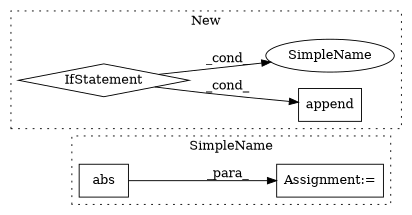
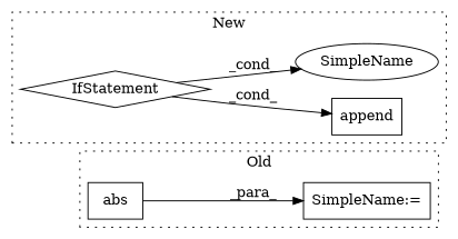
  digraph {
    rankdir=LR
    node [a=32 shape=box]
    n1 [l="4,1" label=abs s="5192,5217"]
-   n2 [a=7 l=1 label="Assignment:=" s=5263]
+   n2 [a=7 l=1 label="SimpleName:=" s=5263]
    n3 [l="7,1" label=append s="4594,4768"]
    n4 [a=25 l="4,2" label=IfStatement s="4544,4575" shape=diamond]
    n5 [a=42 label=SimpleName shape=ellipse]
    subgraph cluster_1 {
-     label=SimpleName
+     label=Old
      style=dotted
      n1
      n2
    }
    subgraph cluster_2 {
      label=New
      style=dotted
      n3
      n4
      n5
    }
    n1 -> n2 [label=_para_]
    n4 -> n3 [label=_cond_]
    n4 -> n5 [label=_cond_]
  }
